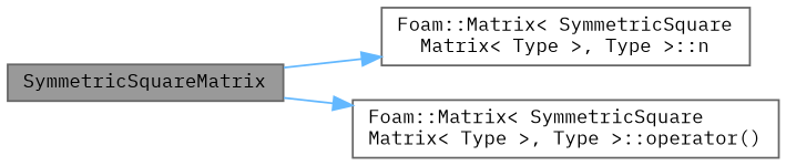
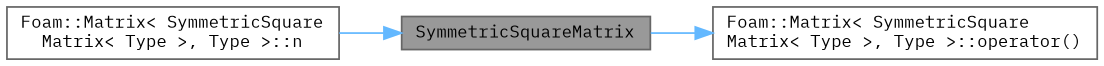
  digraph {
    rankdir=LR
    fontname="IBM Plex Mono"
    node [color=grey40 fillcolor=white fontname="IBM Plex Mono" fontsize=10 shape=box style=filled]
    edge [color=steelblue1 fontname="IBM Plex Mono" fontsize=10 labelfontname=Helvetica labelfontsize=10 style=solid]
    n1 [color=gray40 fillcolor=grey60 fontcolor=black height=0.2 label=SymmetricSquareMatrix width=0.4]
    n2 [height=0.2 label="Foam::Matrix\< SymmetricSquare\lMatrix\< Type \>, Type \>::n" width=0.4]
    n3 [height=0.2 label="Foam::Matrix\< SymmetricSquare\lMatrix\< Type \>, Type \>::operator()" width=0.4]
-   n1 -> n2
+   n2 -> n1
    n1 -> n3
  }
